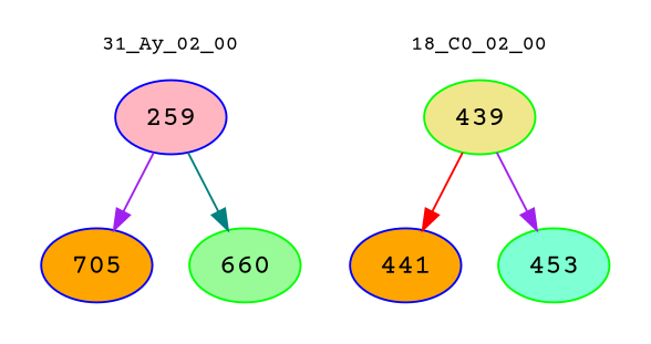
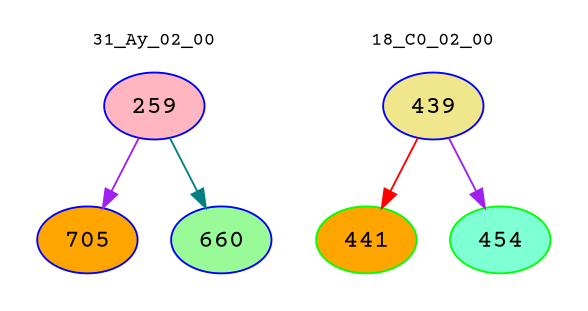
  digraph {
    fontname="Courier Prime"
    node [color=blue fillcolor=orange fontname="Courier Prime" style=filled]
    edge [color=purple fontname="Courier Prime"]
    n1 [fillcolor=lightpink label=259]
    n2 [label=705]
-   n3 [color=green fillcolor=palegreen label=660]
-   n4 [color=green fillcolor=khaki label=439]
-   n5 [label=441]
-   n6 [color=green fillcolor=aquamarine label=453]
+   n3 [fillcolor=palegreen label=660]
+   n4 [fillcolor=khaki label=439]
+   n5 [color=green label=441]
+   n6 [color=green fillcolor=aquamarine label=454]
    subgraph cluster_1 {
      color=white
      fontsize=10
      label="31_Ay_02_00"
      n1
      n2
      n3
    }
    subgraph cluster_2 {
      color=white
      fontsize=10
      label="18_C0_02_00"
      n4
      n5
      n6
    }
    n1 -> n2
    n1 -> n3 [color=teal]
    n4 -> n5 [color=red]
    n4 -> n6
  }
